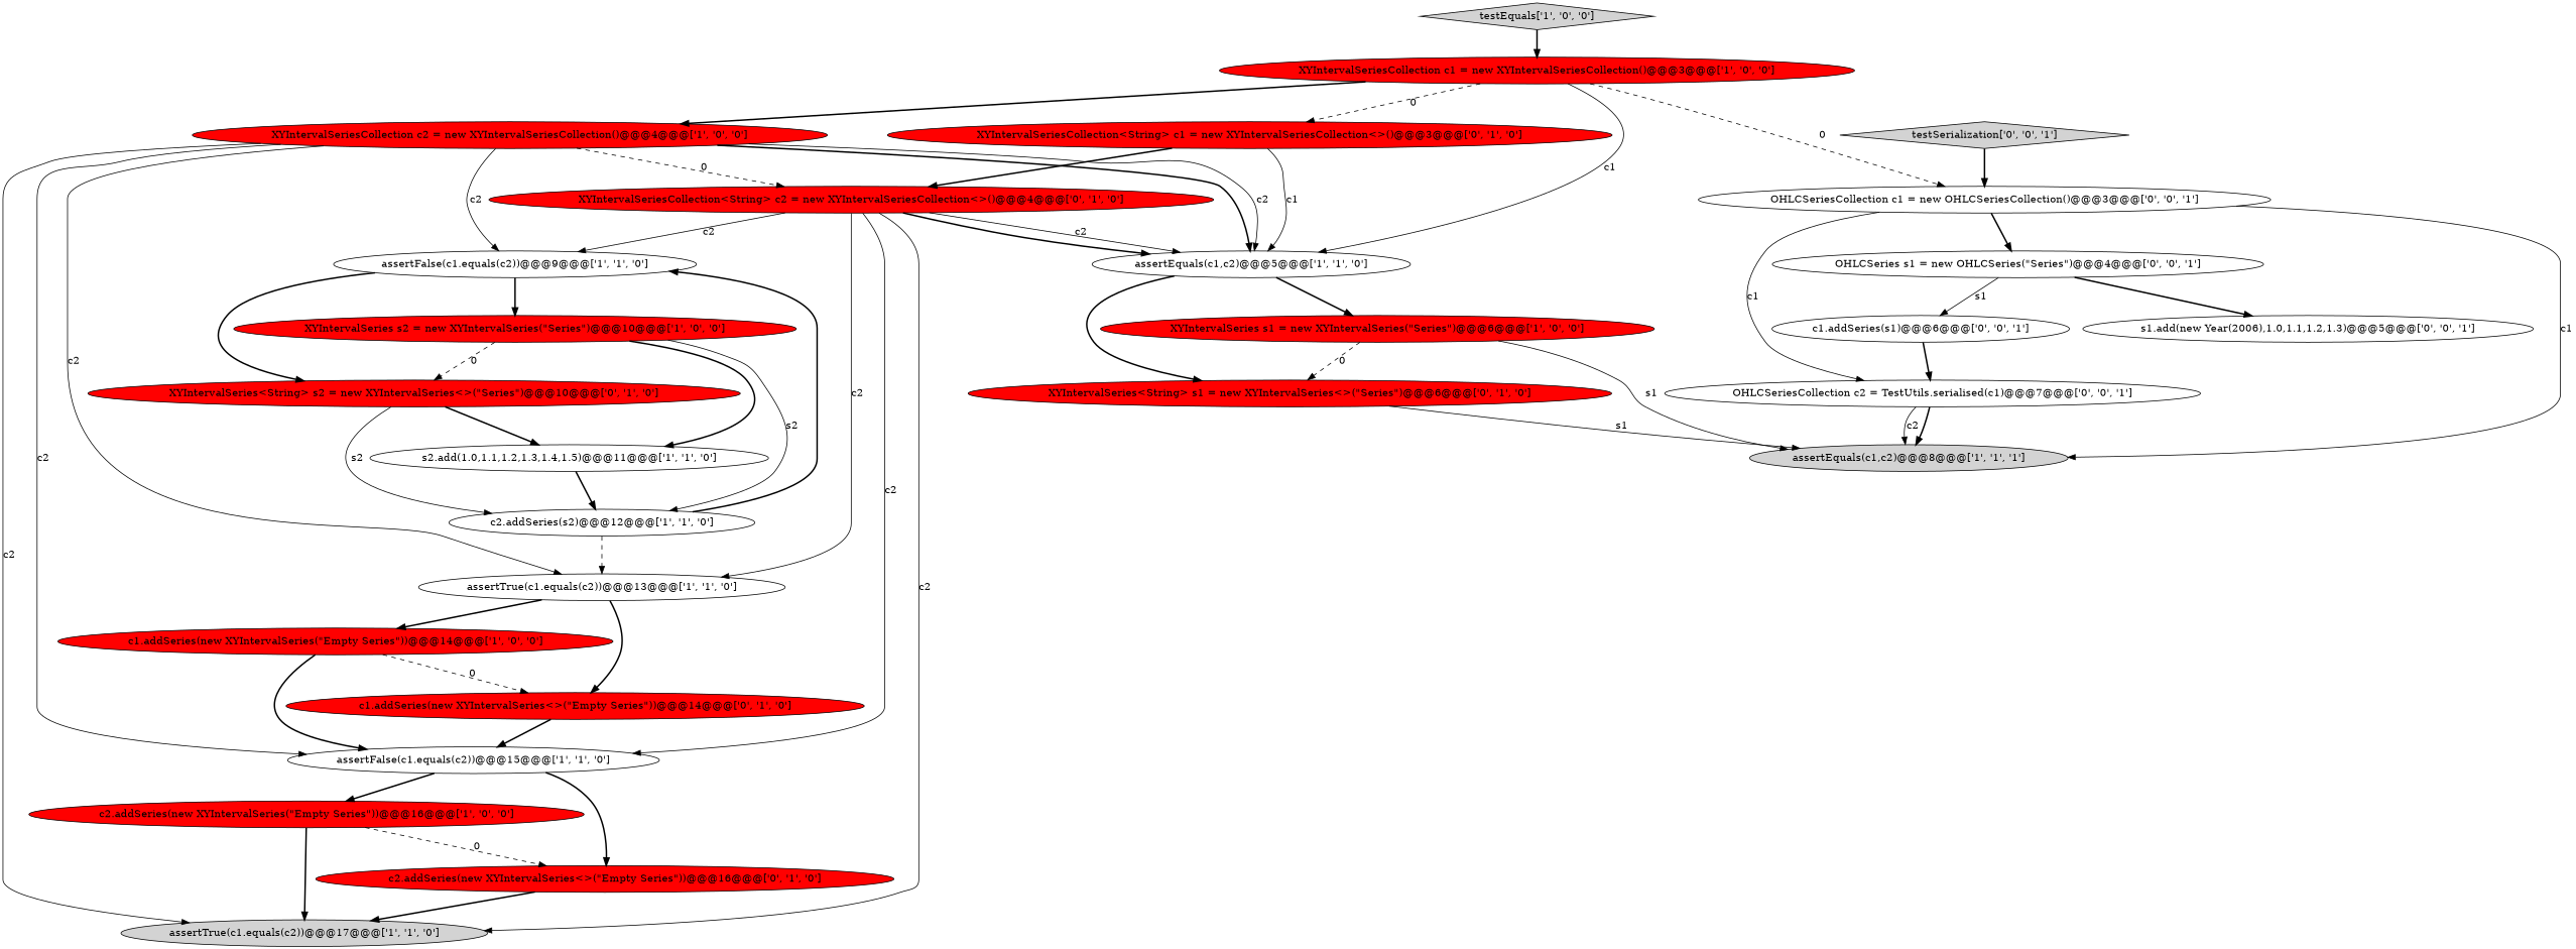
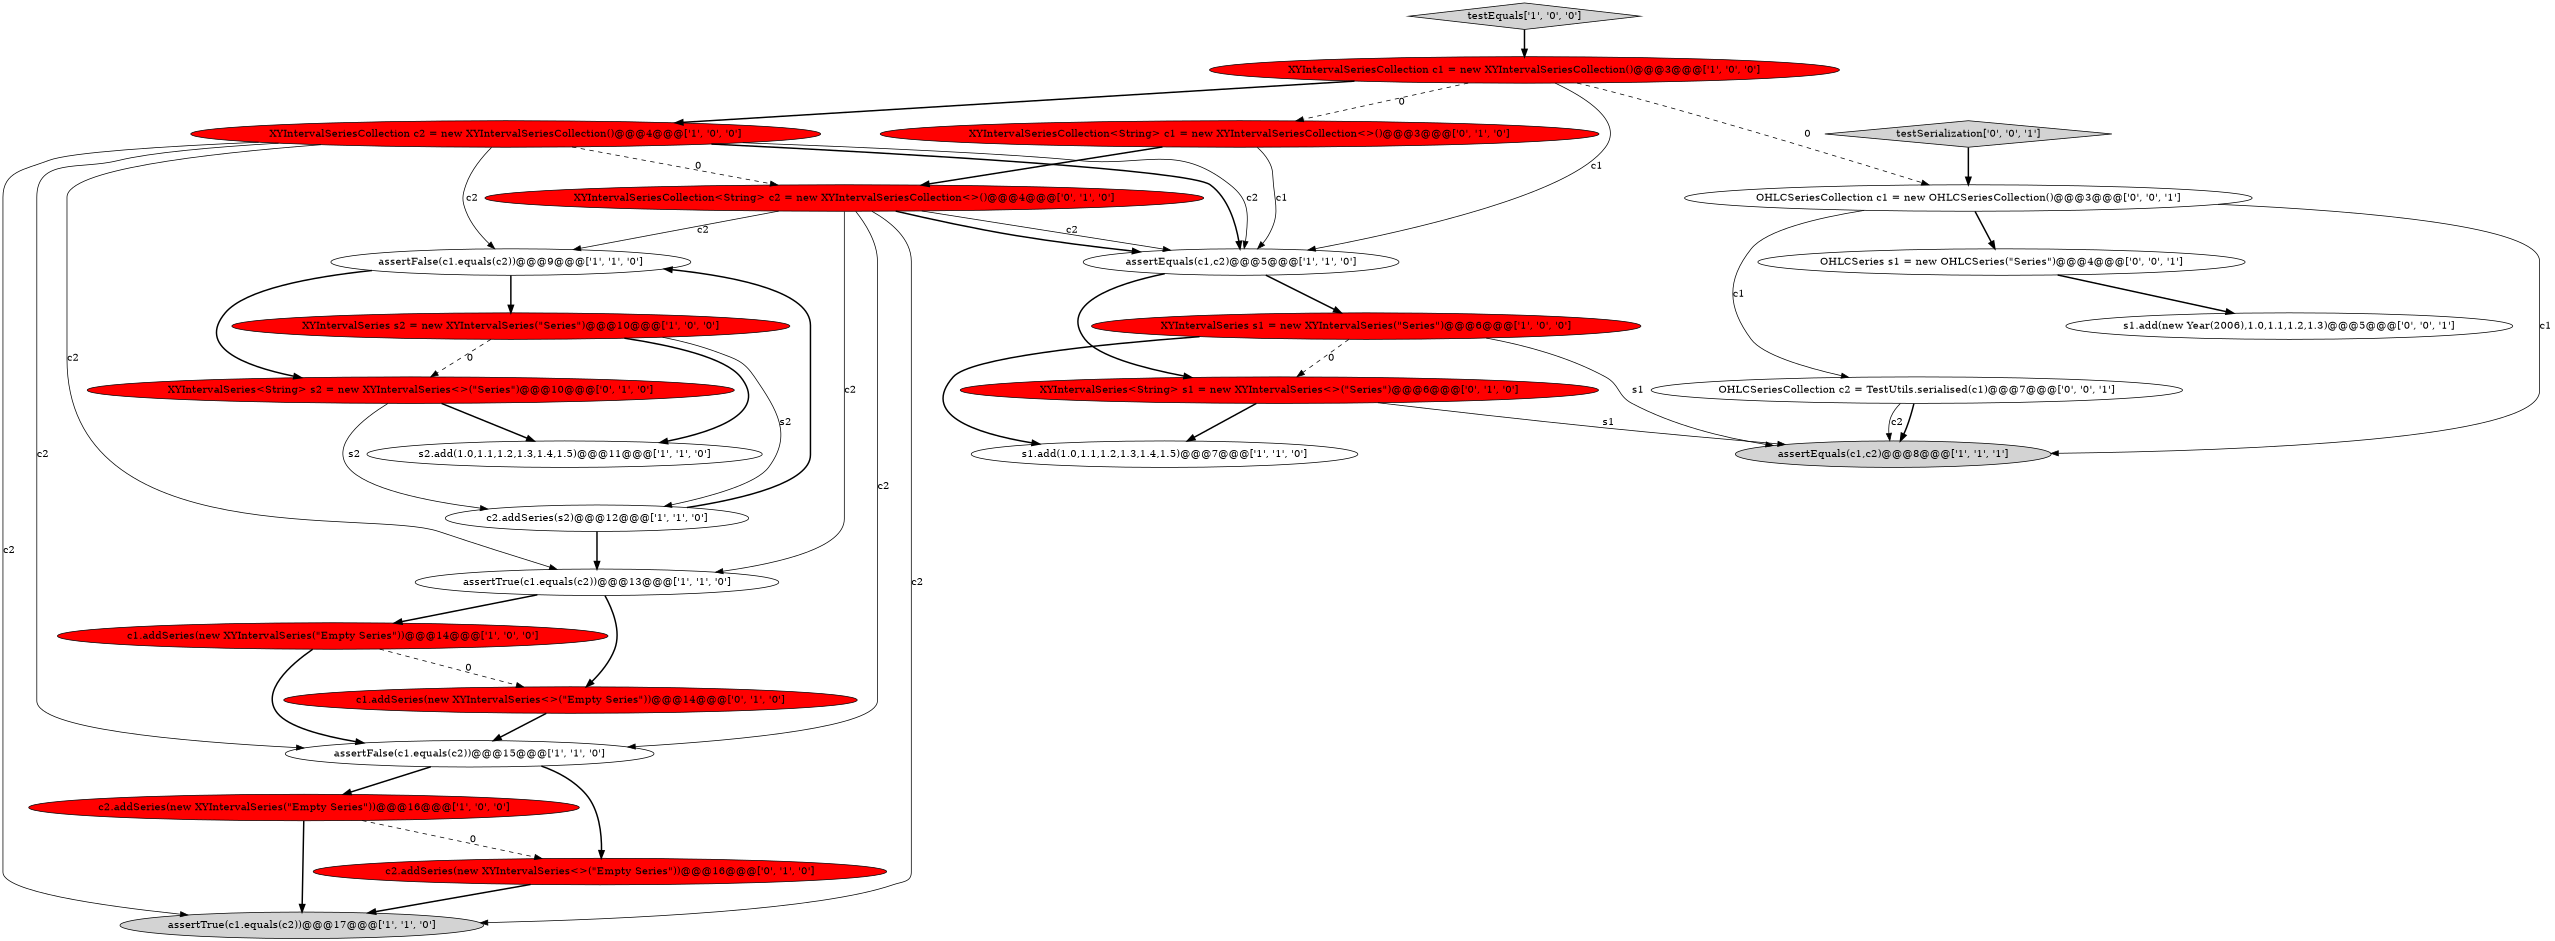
  digraph {
    node [fillcolor=red shape=ellipse style=filled]
    edge [style=bold]
    n1 [label="XYIntervalSeries s1 = new XYIntervalSeries(\"Series\")@@@6@@@['1', '0', '0']"]
    n2 [fillcolor=lightgray label="assertEquals(c1,c2)@@@8@@@['1', '1', '1']"]
    n3 [label="XYIntervalSeries<String> s1 = new XYIntervalSeries<>(\"Series\")@@@6@@@['0', '1', '0']"]
+   n4 [fillcolor=white label="s1.add(1.0,1.1,1.2,1.3,1.4,1.5)@@@7@@@['1', '1', '0']"]
    n5 [label="XYIntervalSeriesCollection<String> c1 = new XYIntervalSeriesCollection<>()@@@3@@@['0', '1', '0']"]
    n6 [label="XYIntervalSeriesCollection<String> c2 = new XYIntervalSeriesCollection<>()@@@4@@@['0', '1', '0']"]
    n7 [fillcolor=white label="assertEquals(c1,c2)@@@5@@@['1', '1', '0']"]
    n8 [fillcolor=white label="assertFalse(c1.equals(c2))@@@9@@@['1', '1', '0']"]
    n9 [fillcolor=white label="assertTrue(c1.equals(c2))@@@13@@@['1', '1', '0']"]
    n10 [fillcolor=white label="assertFalse(c1.equals(c2))@@@15@@@['1', '1', '0']"]
    n11 [fillcolor=lightgray label="assertTrue(c1.equals(c2))@@@17@@@['1', '1', '0']"]
    n12 [label="XYIntervalSeries s2 = new XYIntervalSeries(\"Series\")@@@10@@@['1', '0', '0']"]
    n13 [label="XYIntervalSeries<String> s2 = new XYIntervalSeries<>(\"Series\")@@@10@@@['0', '1', '0']"]
    n14 [fillcolor=white label="c2.addSeries(s2)@@@12@@@['1', '1', '0']"]
    n15 [fillcolor=white label="s2.add(1.0,1.1,1.2,1.3,1.4,1.5)@@@11@@@['1', '1', '0']"]
    n16 [label="c1.addSeries(new XYIntervalSeries(\"Empty Series\"))@@@14@@@['1', '0', '0']"]
    n17 [label="c1.addSeries(new XYIntervalSeries<>(\"Empty Series\"))@@@14@@@['0', '1', '0']"]
    n18 [label="XYIntervalSeriesCollection c1 = new XYIntervalSeriesCollection()@@@3@@@['1', '0', '0']"]
    n19 [label="XYIntervalSeriesCollection c2 = new XYIntervalSeriesCollection()@@@4@@@['1', '0', '0']"]
    n20 [fillcolor=white label="OHLCSeriesCollection c1 = new OHLCSeriesCollection()@@@3@@@['0', '0', '1']"]
    n21 [fillcolor=white label="OHLCSeriesCollection c2 = TestUtils.serialised(c1)@@@7@@@['0', '0', '1']"]
    n22 [fillcolor=white label="OHLCSeries s1 = new OHLCSeries(\"Series\")@@@4@@@['0', '0', '1']"]
    n23 [label="c2.addSeries(new XYIntervalSeries<>(\"Empty Series\"))@@@16@@@['0', '1', '0']"]
    n24 [label="c2.addSeries(new XYIntervalSeries(\"Empty Series\"))@@@16@@@['1', '0', '0']"]
    n25 [fillcolor=lightgray label="testEquals['1', '0', '0']" shape=diamond]
    n26 [fillcolor=white label="s1.add(new Year(2006),1.0,1.1,1.2,1.3)@@@5@@@['0', '0', '1']"]
-   n27 [fillcolor=white label="c1.addSeries(s1)@@@6@@@['0', '0', '1']"]
    n28 [fillcolor=lightgray label="testSerialization['0', '0', '1']" shape=diamond]
    n1 -> n2 [label=s1 style=solid]
    n1 -> n3 [label=0 style=dashed]
+   n1 -> n4
    n3 -> n2 [label=s1 style=solid]
+   n3 -> n4
    n5 -> n6
    n5 -> n7 [label=c1 style=solid]
    n6 -> n7 [label=c2 style=solid]
    n6 -> n7
    n6 -> n8 [label=c2 style=solid]
    n6 -> n9 [label=c2 style=solid]
    n6 -> n10 [label=c2 style=solid]
    n6 -> n11 [label=c2 style=solid]
    n7 -> n1
    n7 -> n3
    n8 -> n12
    n8 -> n13
    n9 -> n16
    n9 -> n17
    n10 -> n23
    n10 -> n24
    n12 -> n13 [label=0 style=dashed]
    n12 -> n14 [label=s2 style=solid]
    n12 -> n15
    n13 -> n14 [label=s2 style=solid]
    n13 -> n15
    n14 -> n8
-   n14 -> n9 [style=dashed]
-   n15 -> n14
+   n14 -> n9
    n16 -> n10
    n16 -> n17 [label=0 style=dashed]
    n17 -> n10
    n18 -> n5 [label=0 style=dashed]
    n18 -> n7 [label=c1 style=solid]
    n18 -> n19
    n18 -> n20 [label=0 style=dashed]
    n19 -> n6 [label=0 style=dashed]
    n19 -> n7
    n19 -> n7 [label=c2 style=solid]
    n19 -> n8 [label=c2 style=solid]
    n19 -> n9 [label=c2 style=solid]
    n19 -> n10 [label=c2 style=solid]
    n19 -> n11 [label=c2 style=solid]
    n20 -> n2 [label=c1 style=solid]
    n20 -> n21 [label=c1 style=solid]
    n20 -> n22
    n21 -> n2
    n21 -> n2 [label=c2 style=solid]
    n22 -> n26
-   n22 -> n27 [label=s1 style=solid]
    n23 -> n11
    n24 -> n11
    n24 -> n23 [label=0 style=dashed]
    n25 -> n18
-   n27 -> n21
    n28 -> n20
  }
